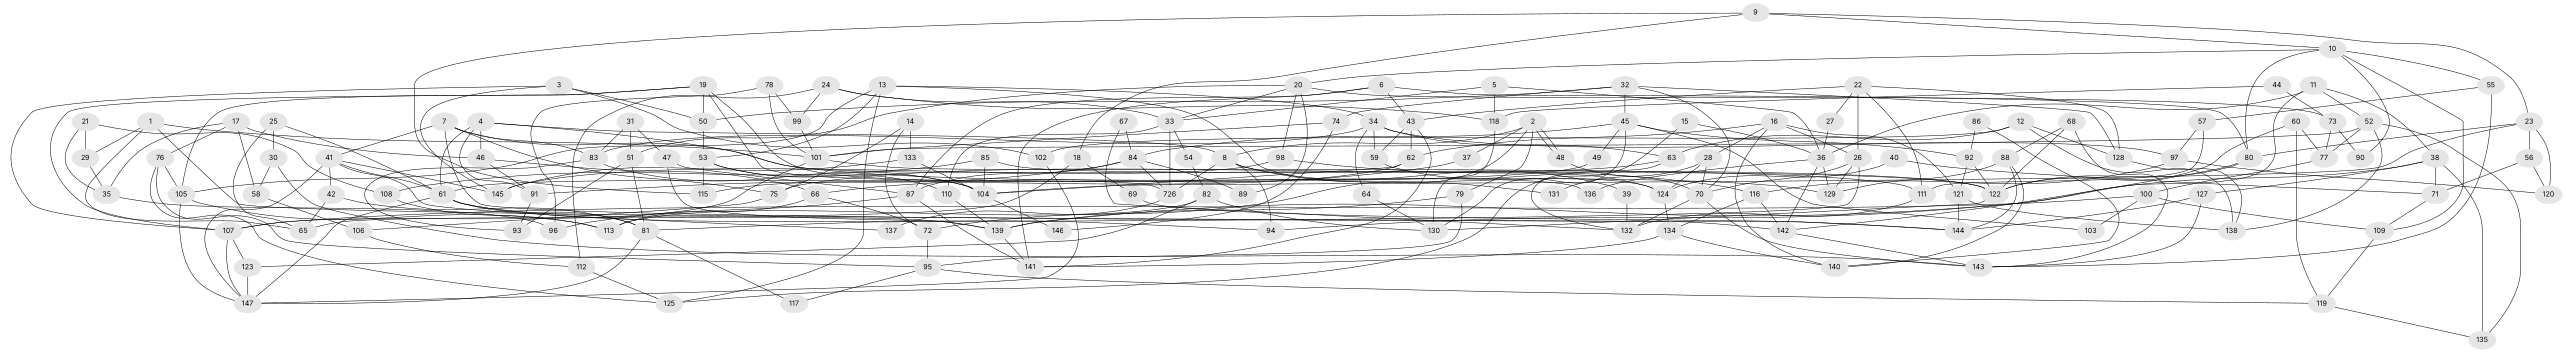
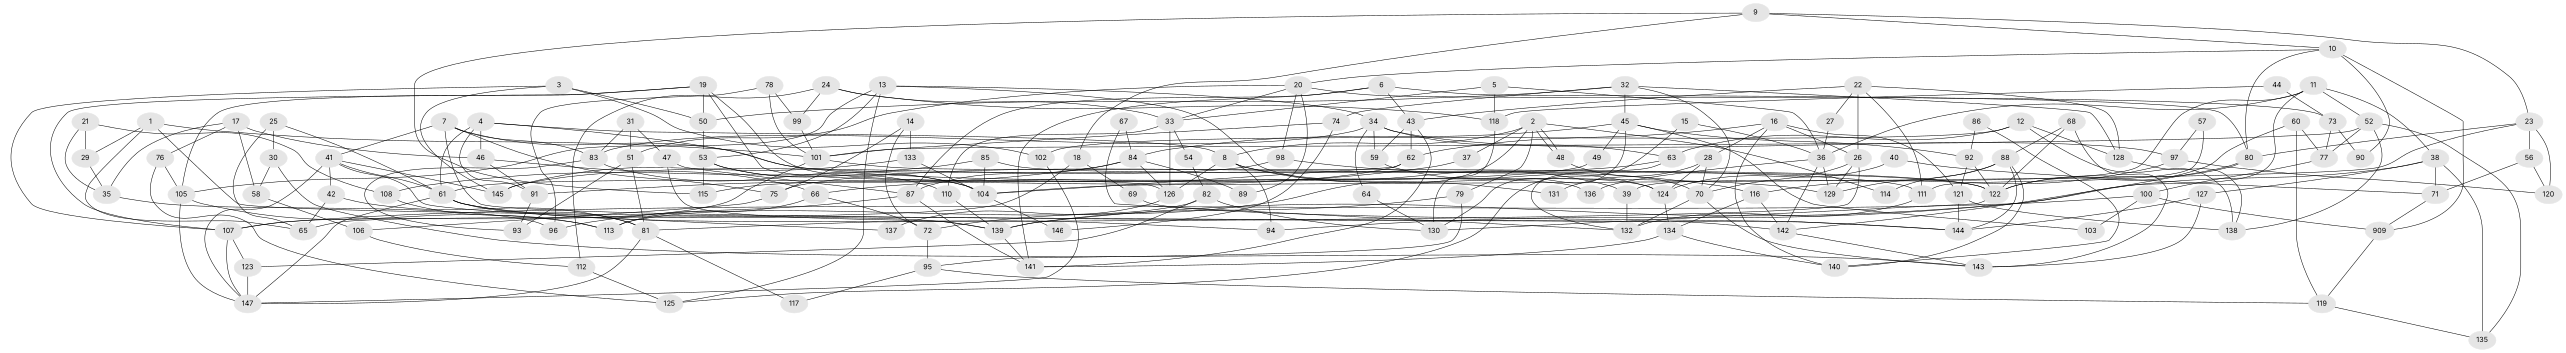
  graph {
    fontname=Inter
    node [color=gray90 fontname=Inter style=filled]
    edge [fontname=Inter]
    1
    29
    65
    101
    142
    35
    107
    111
    143
    2
    8
    37
    48
    72
    79
+   114
    39
    94
-   126 [label=726]
+   126
    131
    66
    70
    95
    139
    3
    50
    102
    145
    53
    147
    123
    4
    46
    61
    91
    129
    81
    93
    5
    33
    36
    118
    54
    110
    136
    130
    6
    43
    80
    87
    141
    62
    59
    122
    96
    7
    41
    75
    83
    144
    42
    137
    106
    104
    132
    9
    10
    18
    23
    115
    20
-   55
    90
-   109
+   109 [label=909]
    69
    56
    120
    51
    73
    89
    98
    57
    119
    11
    38
    52
    71
    127
    135
    138
    77
    12
    63
    128
    13
    34
    105
    124
    125
    64
    97
    113
    134
    14
    133
    15
    16
    26
    28
    121
    140
    17
    58
    76
    19
    116
    21
    108
    22
    27
    146
    24
    99
    112
    25
    30
    117
    31
    47
    32
    45
    74
    49
    84
    92
    103
    82
    40
    44
    100
    60
    67
    68
    88
    78
    85
    86
    1 -- 29
    1 -- 65
    1 -- 101
    1 -- 142
    29 -- 35
    101 -- 107
    101 -- 111
    142 -- 143
    35 -- 96
    107 -- 147
    107 -- 123
    111 -- 132
    2 -- 8
    2 -- 37
    2 -- 48
    2 -- 48
    2 -- 72
    2 -- 79
+   2 -- 114
    8 -- 39
    8 -- 94
    8 -- 126
    8 -- 131
    37 -- 66
    48 -- 70
    72 -- 95
    79 -- 95
    79 -- 139
    39 -- 132
    126 -- 137
    66 -- 72
    66 -- 113
    70 -- 143
    70 -- 132
    95 -- 119
    95 -- 117
    139 -- 141
    3 -- 107
    3 -- 50
    3 -- 102
    3 -- 145
    50 -- 53
    102 -- 147
    53 -- 110
    53 -- 104
    53 -- 115
    123 -- 147
    4 -- 8
    4 -- 46
    4 -- 61
    4 -- 91
    4 -- 129
    46 -- 66
    46 -- 91
    61 -- 94
    61 -- 139
    61 -- 147
    61 -- 81
    91 -- 93
    81 -- 147
    81 -- 117
    5 -- 33
    5 -- 36
    5 -- 118
    33 -- 126
    33 -- 54
    33 -- 110
    36 -- 142
    36 -- 129
    36 -- 136
    118 -- 130
    54 -- 82
    110 -- 139
    6 -- 43
    6 -- 80
    6 -- 87
    6 -- 141
    43 -- 141
    43 -- 62
    43 -- 59
    80 -- 142
    80 -- 122
    87 -- 141
    87 -- 96
    62 -- 104
    62 -- 115
    59 -- 124
    122 -- 130
    7 -- 122
    7 -- 41
    7 -- 75
    7 -- 83
    7 -- 144
    41 -- 145
    41 -- 147
    41 -- 61
    41 -- 42
    41 -- 137
    75 -- 106
    83 -- 93
    83 -- 104
    42 -- 65
    42 -- 81
    106 -- 112
    104 -- 146
    9 -- 10
    9 -- 18
    9 -- 23
    9 -- 115
    10 -- 80
    10 -- 20
-   10 -- 55
    10 -- 90
    10 -- 109
    18 -- 65
    18 -- 69
    23 -- 80
    23 -- 104
    23 -- 56
    23 -- 120
    20 -- 33
    20 -- 51
    20 -- 73
    20 -- 89
    20 -- 98
-   55 -- 143
-   55 -- 57
    109 -- 119
    69 -- 144
    56 -- 120
    56 -- 71
    51 -- 81
    51 -- 93
    73 -- 90
    73 -- 77
    98 -- 145
    98 -- 116
    57 -- 111
    57 -- 97
    119 -- 135
+   11 -- 39
    11 -- 94
    11 -- 36
    11 -- 38
    11 -- 52
    38 -- 139
    38 -- 71
    38 -- 127
    38 -- 135
    52 -- 101
    52 -- 135
    52 -- 138
    52 -- 77
    71 -- 109
    127 -- 143
    127 -- 144
    77 -- 100
    12 -- 102
    12 -- 138
    12 -- 63
    12 -- 128
    63 -- 75
    63 -- 132
    128 -- 138
    13 -- 53
    13 -- 34
    13 -- 105
    13 -- 124
    13 -- 125
    34 -- 59
    34 -- 83
    34 -- 63
    34 -- 64
    34 -- 97
    105 -- 147
    105 -- 113
    124 -- 134
    64 -- 130
    97 -- 120
    97 -- 116
    134 -- 141
    134 -- 140
    14 -- 72
    14 -- 75
    14 -- 133
    133 -- 145
    133 -- 104
    15 -- 36
    15 -- 125
    16 -- 62
    16 -- 26
    16 -- 28
    16 -- 121
    16 -- 140
    26 -- 70
    26 -- 129
    26 -- 81
    28 -- 131
    28 -- 70
    28 -- 124
    121 -- 144
    121 -- 138
    17 -- 35
    17 -- 46
    17 -- 58
    17 -- 76
    58 -- 106
-   76 -- 95
    76 -- 105
    76 -- 125
    19 -- 107
    19 -- 126
    19 -- 50
    19 -- 136
    19 -- 105
    116 -- 142
    116 -- 134
    21 -- 29
    21 -- 35
    21 -- 108
    108 -- 113
    22 -- 111
    22 -- 43
    22 -- 128
    22 -- 26
    22 -- 27
    27 -- 36
    24 -- 33
    24 -- 118
    24 -- 99
    24 -- 112
    99 -- 101
    112 -- 125
    25 -- 65
    25 -- 61
    25 -- 30
    30 -- 143
    30 -- 58
    31 -- 83
    31 -- 51
    31 -- 47
    47 -- 139
    47 -- 87
    32 -- 70
    32 -- 50
    32 -- 128
    32 -- 45
    32 -- 74
    45 -- 130
    45 -- 49
    45 -- 84
    45 -- 92
    45 -- 103
    74 -- 101
    74 -- 146
    49 -- 61
    84 -- 126
    84 -- 91
    84 -- 87
    84 -- 89
    92 -- 122
    92 -- 121
    82 -- 123
    82 -- 130
    82 -- 113
    40 -- 71
    40 -- 124
    44 -- 118
    44 -- 73
    100 -- 107
    100 -- 109
    100 -- 103
    60 -- 122
    60 -- 119
    60 -- 77
    67 -- 132
    67 -- 84
    68 -- 143
    68 -- 122
    68 -- 88
+   88 -- 114
    88 -- 129
    88 -- 144
    88 -- 140
    78 -- 101
    78 -- 96
    78 -- 99
    85 -- 122
    85 -- 104
    85 -- 108
    86 -- 140
    86 -- 92
  }
